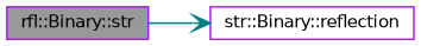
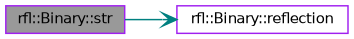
  digraph {
    rankdir=LR
    node [color=purple fontname=Helvetica fontsize=10 shape=box style=filled]
    n1 [fillcolor=grey60 fontcolor=black height=0.2 label="rfl::Binary::str" width=0.4]
-   n2 [fillcolor=white height=0.2 label="str::Binary::reflection" width=0.4]
+   n2 [fillcolor=white height=0.2 label="rfl::Binary::reflection" width=0.4]
    n1 -> n2 [color=teal fontname=Helvetica fontsize=10 labelfontname=Helvetica labelfontsize=10 style=solid arrowhead=vee]
  }
